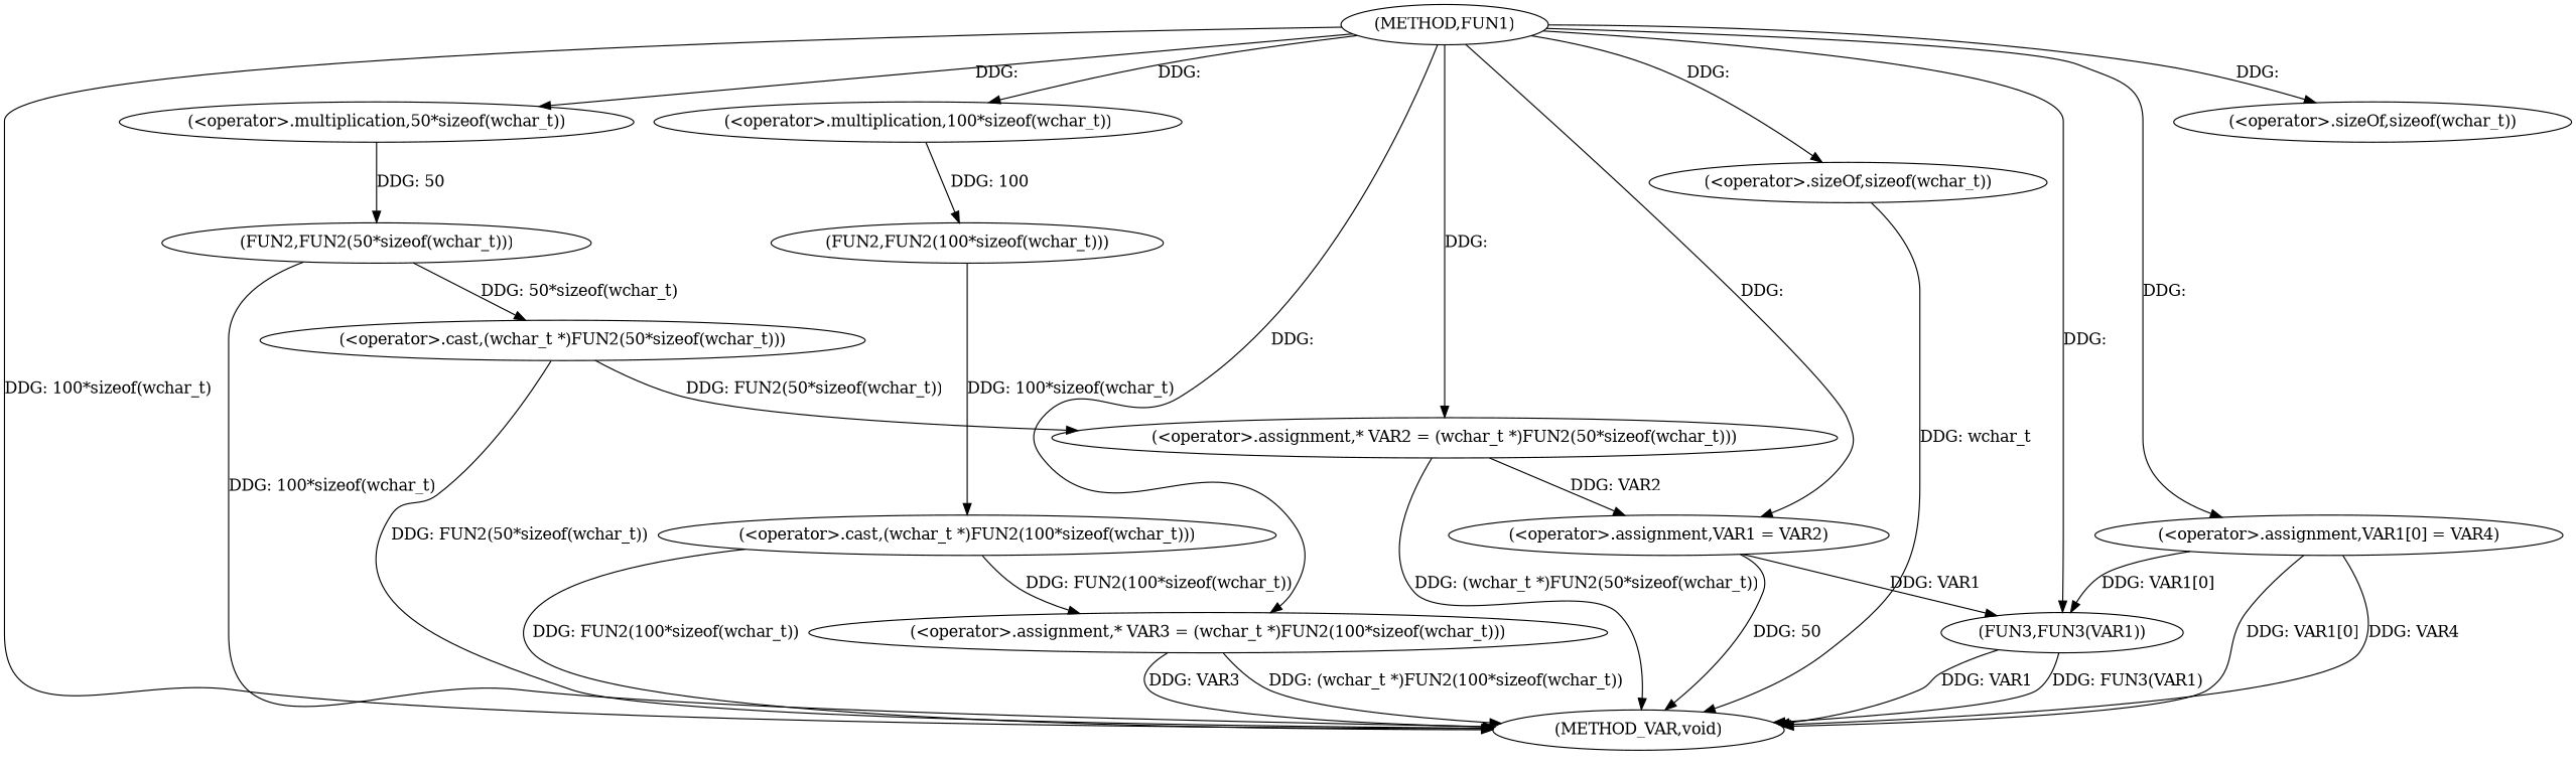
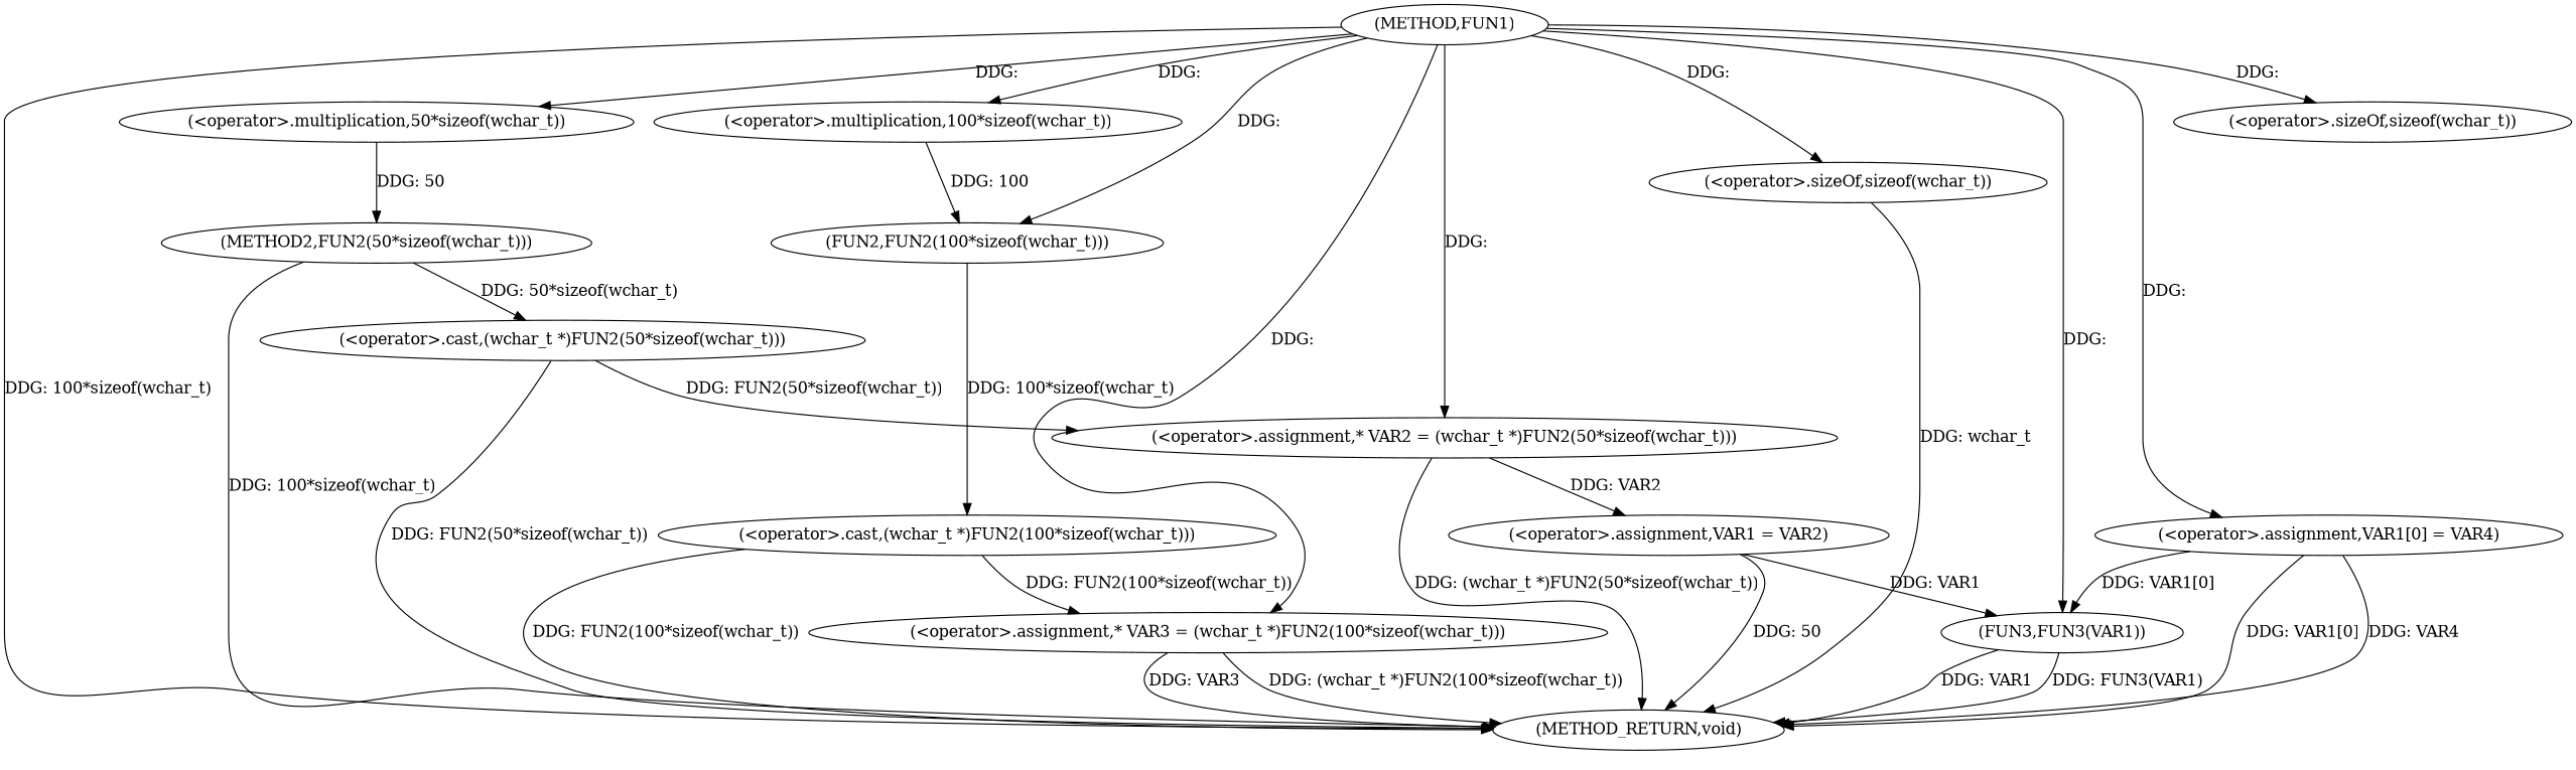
  digraph {
    n1 [label="(METHOD,FUN1)"]
    n2 [label="(<operator>.assignment,* VAR2 = (wchar_t *)FUN2(50*sizeof(wchar_t)))"]
    n3 [label="(<operator>.multiplication,50*sizeof(wchar_t))"]
    n4 [label="(<operator>.sizeOf,sizeof(wchar_t))"]
    n5 [label="(<operator>.assignment,* VAR3 = (wchar_t *)FUN2(100*sizeof(wchar_t)))"]
    n6 [label="(<operator>.multiplication,100*sizeof(wchar_t))"]
    n7 [label="(<operator>.sizeOf,sizeof(wchar_t))"]
    n8 [label="(<operator>.assignment,VAR1 = VAR2)"]
    n9 [label="(<operator>.assignment,VAR1[0] = VAR4)"]
    n10 [label="(FUN3,FUN3(VAR1))"]
-   n11 [label="(METHOD_VAR,void)"]
-   n12 [label="(FUN2,FUN2(50*sizeof(wchar_t)))"]
+   n11 [label="(METHOD_RETURN,void)"]
+   n12 [label="(METHOD2,FUN2(50*sizeof(wchar_t)))"]
    n13 [label="(FUN2,FUN2(100*sizeof(wchar_t)))"]
    n14 [label="(<operator>.cast,(wchar_t *)FUN2(50*sizeof(wchar_t)))"]
    n15 [label="(<operator>.cast,(wchar_t *)FUN2(100*sizeof(wchar_t)))"]
    n1 -> n2 [label="DDG: "]
    n1 -> n3 [label="DDG: "]
    n1 -> n4 [label="DDG: "]
    n1 -> n5 [label="DDG: "]
    n1 -> n6 [label="DDG: "]
    n1 -> n7 [label="DDG: "]
-   n1 -> n8 [label="DDG: "]
+   n1 -> n13 [label="DDG: "]
    n1 -> n9 [label="DDG: "]
    n1 -> n10 [label="DDG: "]
    n1 -> n11 [label="DDG: 100*sizeof(wchar_t)"]
    n2 -> n8 [label="DDG: VAR2"]
    n2 -> n11 [label="DDG: (wchar_t *)FUN2(50*sizeof(wchar_t))"]
    n3 -> n12 [label="DDG: 50"]
    n5 -> n11 [label="DDG: (wchar_t *)FUN2(100*sizeof(wchar_t))"]
    n5 -> n11 [label="DDG: VAR3"]
    n6 -> n13 [label="DDG: 100"]
    n7 -> n11 [label="DDG: wchar_t"]
    n8 -> n10 [label="DDG: VAR1"]
    n8 -> n11 [label="DDG: 50"]
    n9 -> n10 [label="DDG: VAR1[0]"]
    n9 -> n11 [label="DDG: VAR1[0]"]
    n9 -> n11 [label="DDG: VAR4"]
    n10 -> n11 [label="DDG: FUN3(VAR1)"]
    n10 -> n11 [label="DDG: VAR1"]
    n12 -> n11 [label="DDG: 100*sizeof(wchar_t)"]
    n12 -> n14 [label="DDG: 50*sizeof(wchar_t)"]
    n13 -> n15 [label="DDG: 100*sizeof(wchar_t)"]
    n14 -> n2 [label="DDG: FUN2(50*sizeof(wchar_t))"]
    n14 -> n11 [label="DDG: FUN2(50*sizeof(wchar_t))"]
    n15 -> n5 [label="DDG: FUN2(100*sizeof(wchar_t))"]
    n15 -> n11 [label="DDG: FUN2(100*sizeof(wchar_t))"]
  }
